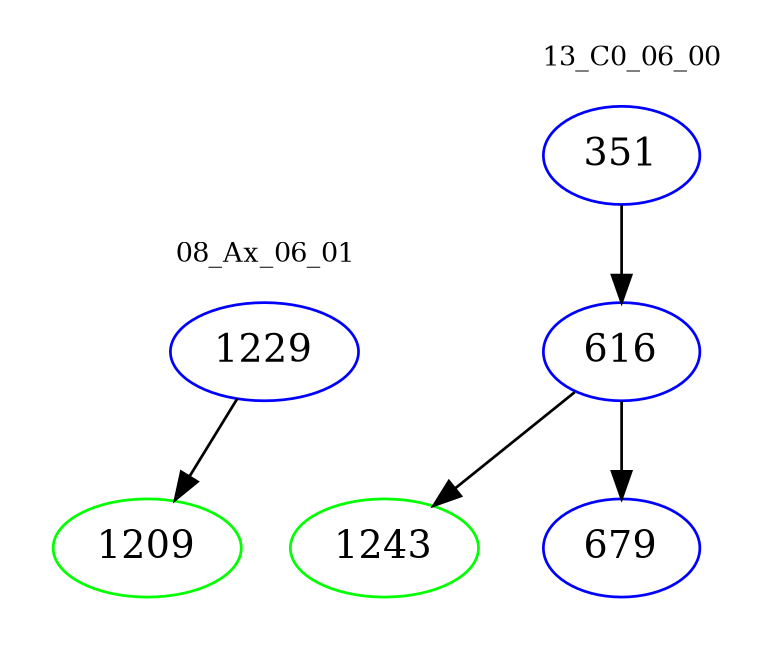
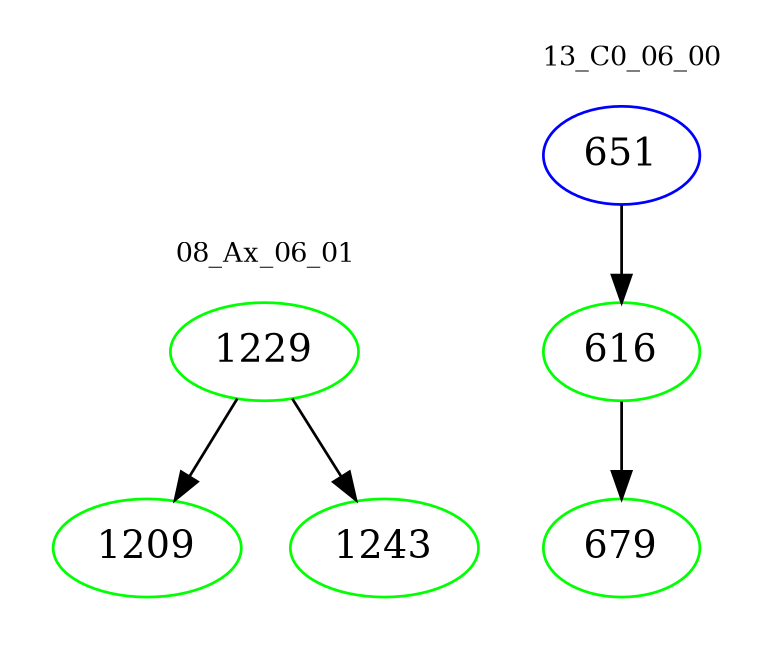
  digraph {
    node [color=blue]
    edge [color=black]
-   n1 [label=1229]
+   n1 [color=green label=1229]
    n2 [color=green label=1209]
    n3 [color=green label=1243]
-   n4 [label=351]
-   n5 [label=679]
-   n6 [label=616]
+   n4 [label=651]
+   n5 [color=green label=679]
+   n6 [color=green label=616]
    subgraph cluster_1 {
      color=white
      fontsize=10
      label="08_Ax_06_01"
      n1
      n2
      n3
    }
    subgraph cluster_2 {
      color=white
      fontsize=10
      label="13_C0_06_00"
      n4
      n5
      n6
    }
    n1 -> n2
-   n6 -> n3
+   n1 -> n3
    n4 -> n6
    n6 -> n5
  }
